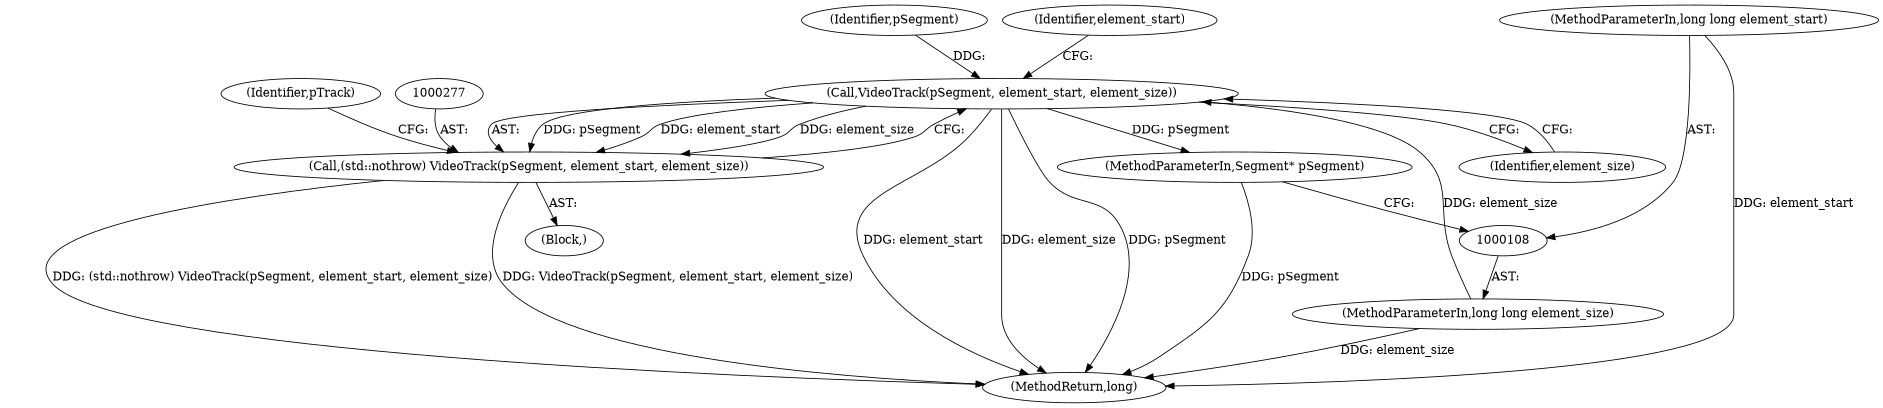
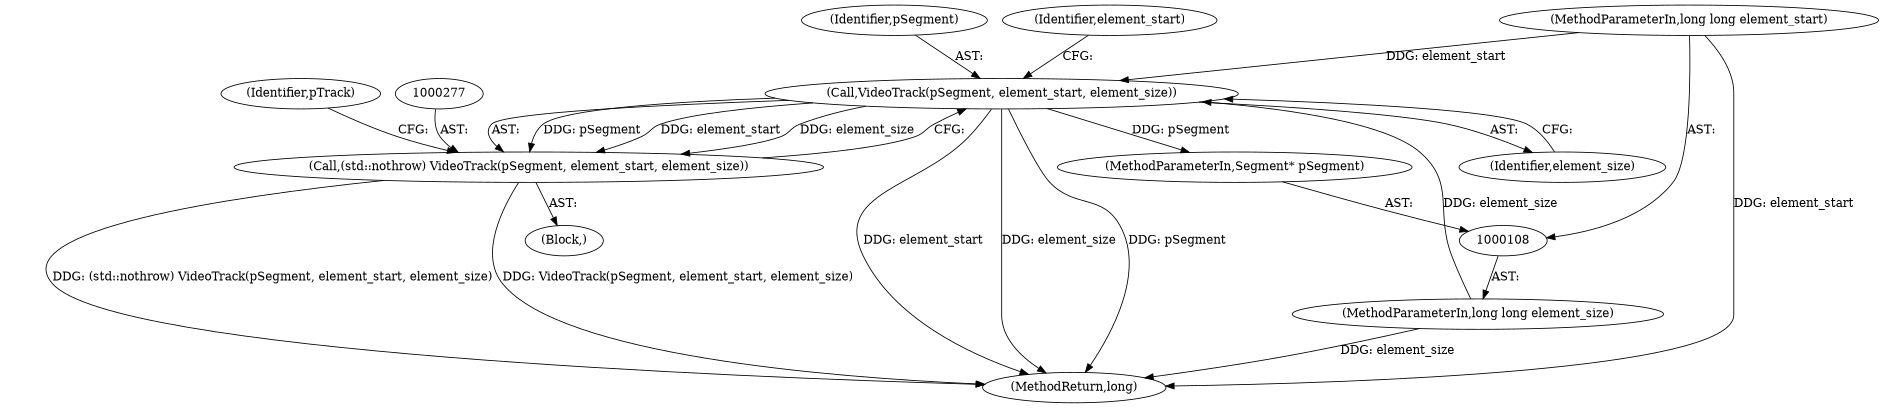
  digraph {
    n1 [label="(Call,VideoTrack(pSegment, element_start, element_size))"]
    n2 [label="(Call,(std::nothrow) VideoTrack(pSegment, element_start, element_size))"]
    n3 [label="(Identifier,element_size)"]
    n4 [label="(MethodReturn,long)"]
    n5 [label="(MethodParameterIn,Segment* pSegment)"]
    n6 [label="(Block,)"]
    1000108
    n8 [label="(MethodParameterIn,long long element_size)"]
    n9 [label="(MethodParameterIn,long long element_start)"]
    n10 [label="(Identifier,pTrack)"]
    n11 [label="(Identifier,pSegment)"]
    n12 [label="(Identifier,element_start)"]
    1000277
    n1 -> n2 [label="AST: "]
    n1 -> n2 [label="DDG: pSegment"]
    n1 -> n2 [label="DDG: element_start"]
    n1 -> n2 [label="DDG: element_size"]
-   n1 -> n3 [label="CFG: "]
+   n1 -> n3 [label="AST: "]
    n1 -> n4 [label="DDG: element_start"]
    n1 -> n4 [label="DDG: element_size"]
    n1 -> n4 [label="DDG: pSegment"]
    n1 -> n5 [label="DDG: pSegment"]
    n2 -> n1 [label="CFG: "]
    n2 -> n4 [label="DDG: VideoTrack(pSegment, element_start, element_size)"]
    n2 -> n4 [label="DDG: (std::nothrow) VideoTrack(pSegment, element_start, element_size)"]
    n2 -> n6 [label="AST: "]
    n3 -> n1 [label="CFG: "]
-   n5 -> n4 [label="DDG: pSegment"]
-   n5 -> 1000108 [label="CFG: "]
+   n5 -> 1000108 [label="AST: "]
    1000108 -> n8 [label="AST: "]
    n8 -> n1 [label="DDG: element_size"]
    n8 -> n4 [label="DDG: element_size"]
+   n9 -> n1 [label="DDG: element_start"]
    n9 -> n4 [label="DDG: element_start"]
    n9 -> 1000108 [label="AST: "]
    n10 -> n2 [label="CFG: "]
-   n11 -> n1 [label="DDG: "]
+   n11 -> n1 [label="AST: "]
    n12 -> n1 [label="CFG: "]
    1000277 -> n2 [label="AST: "]
  }
